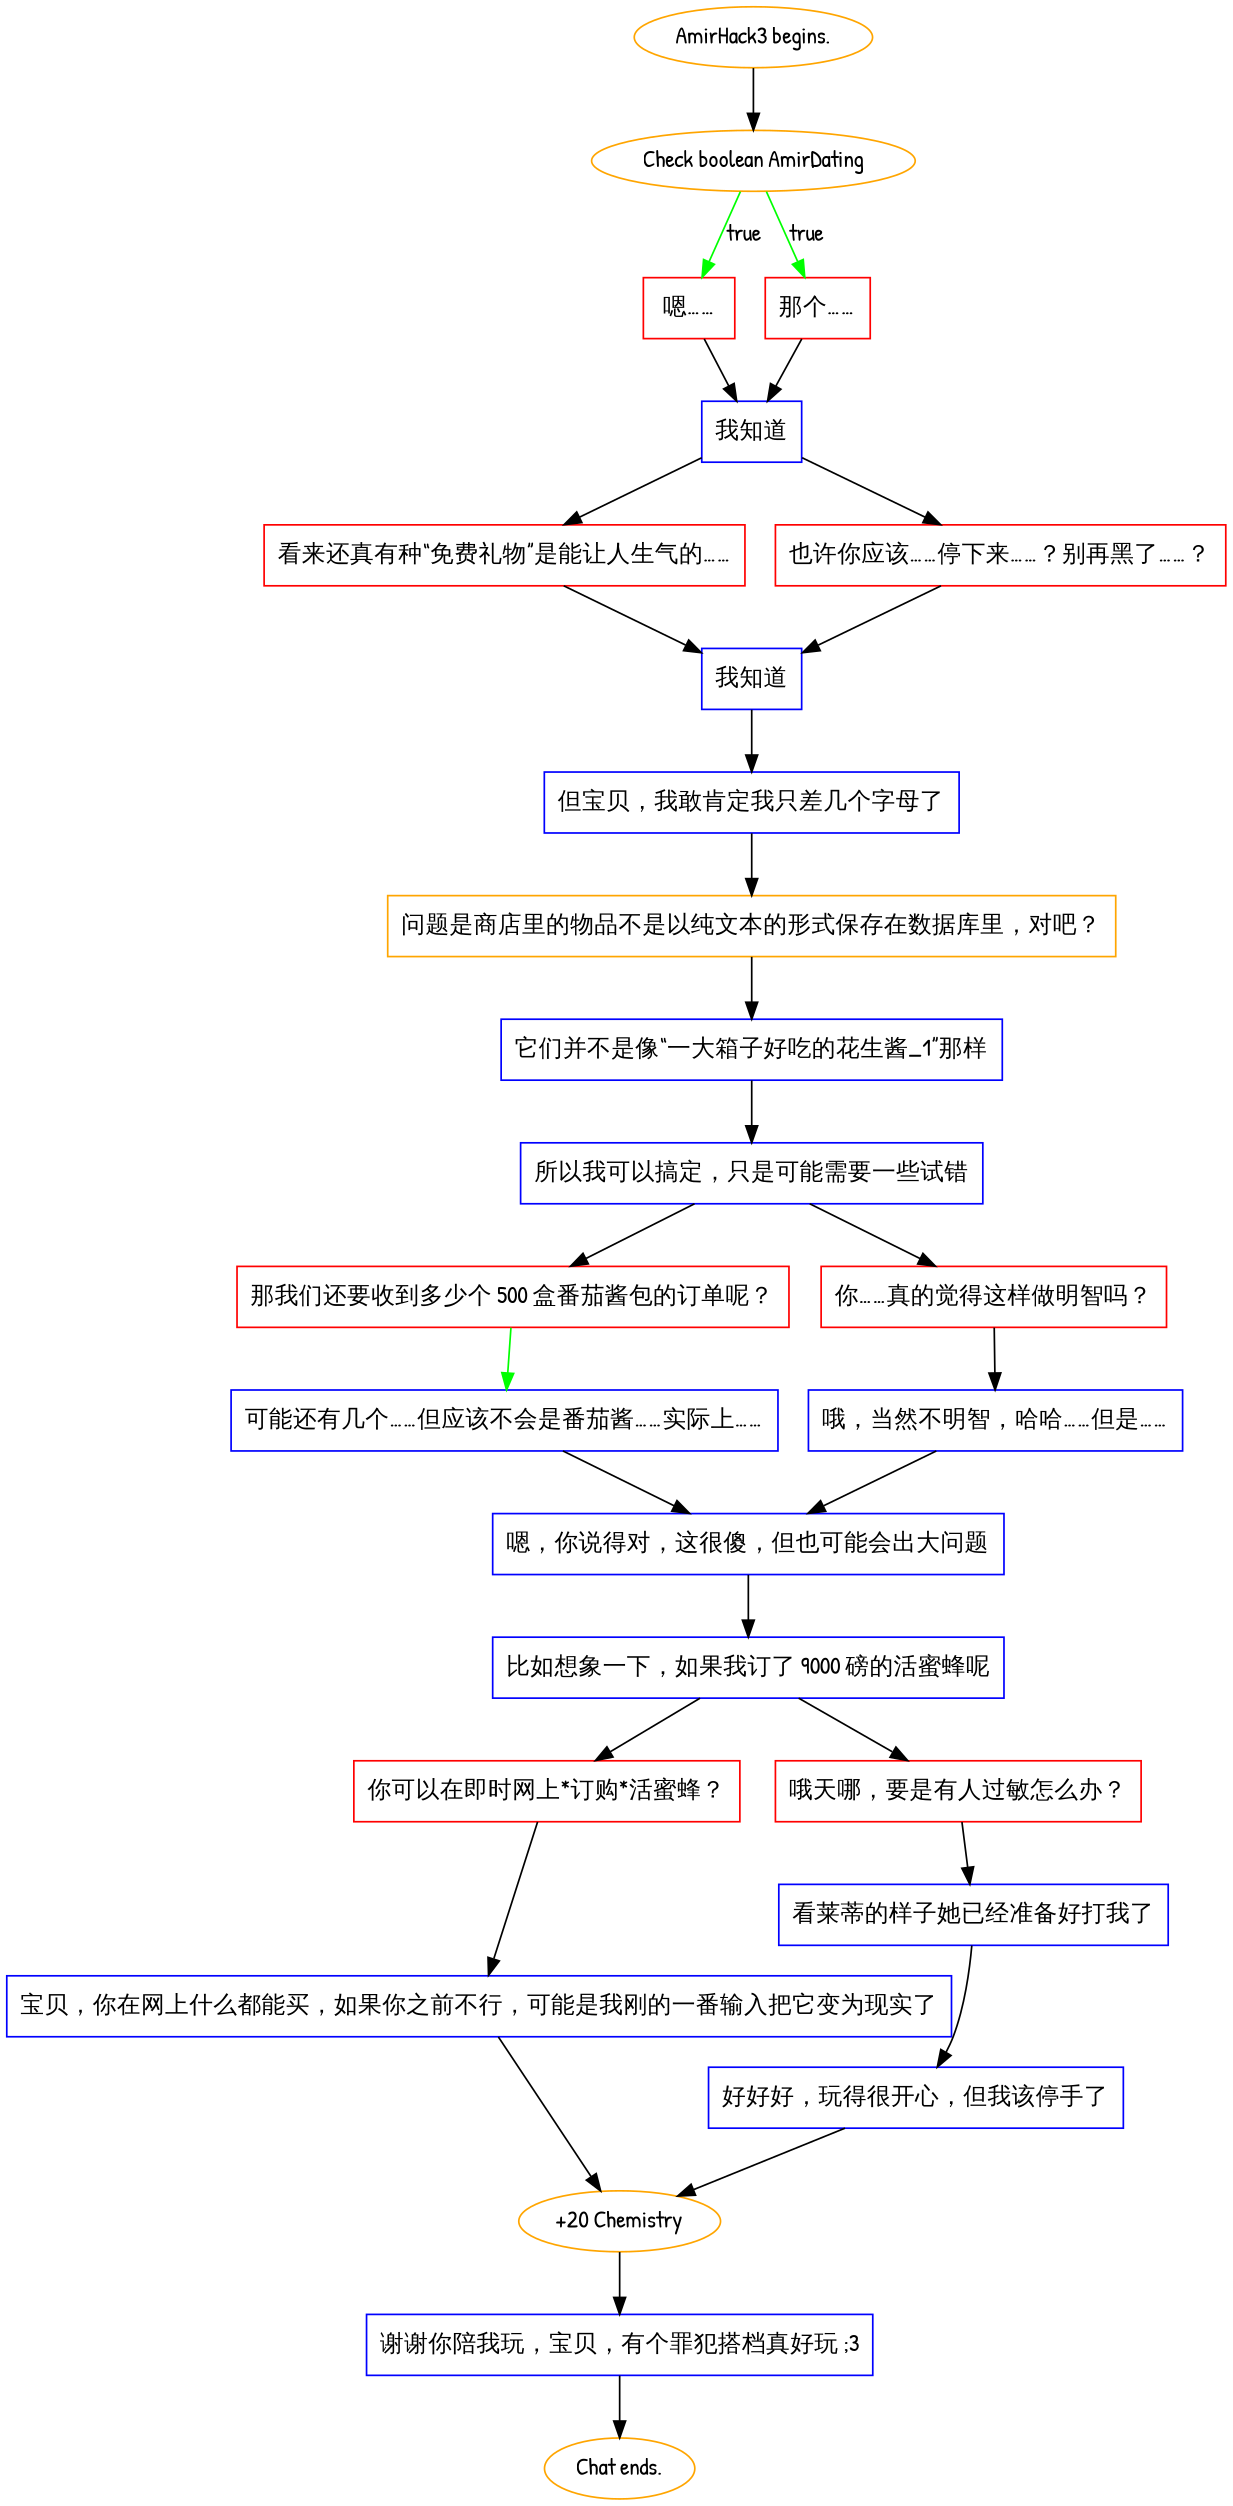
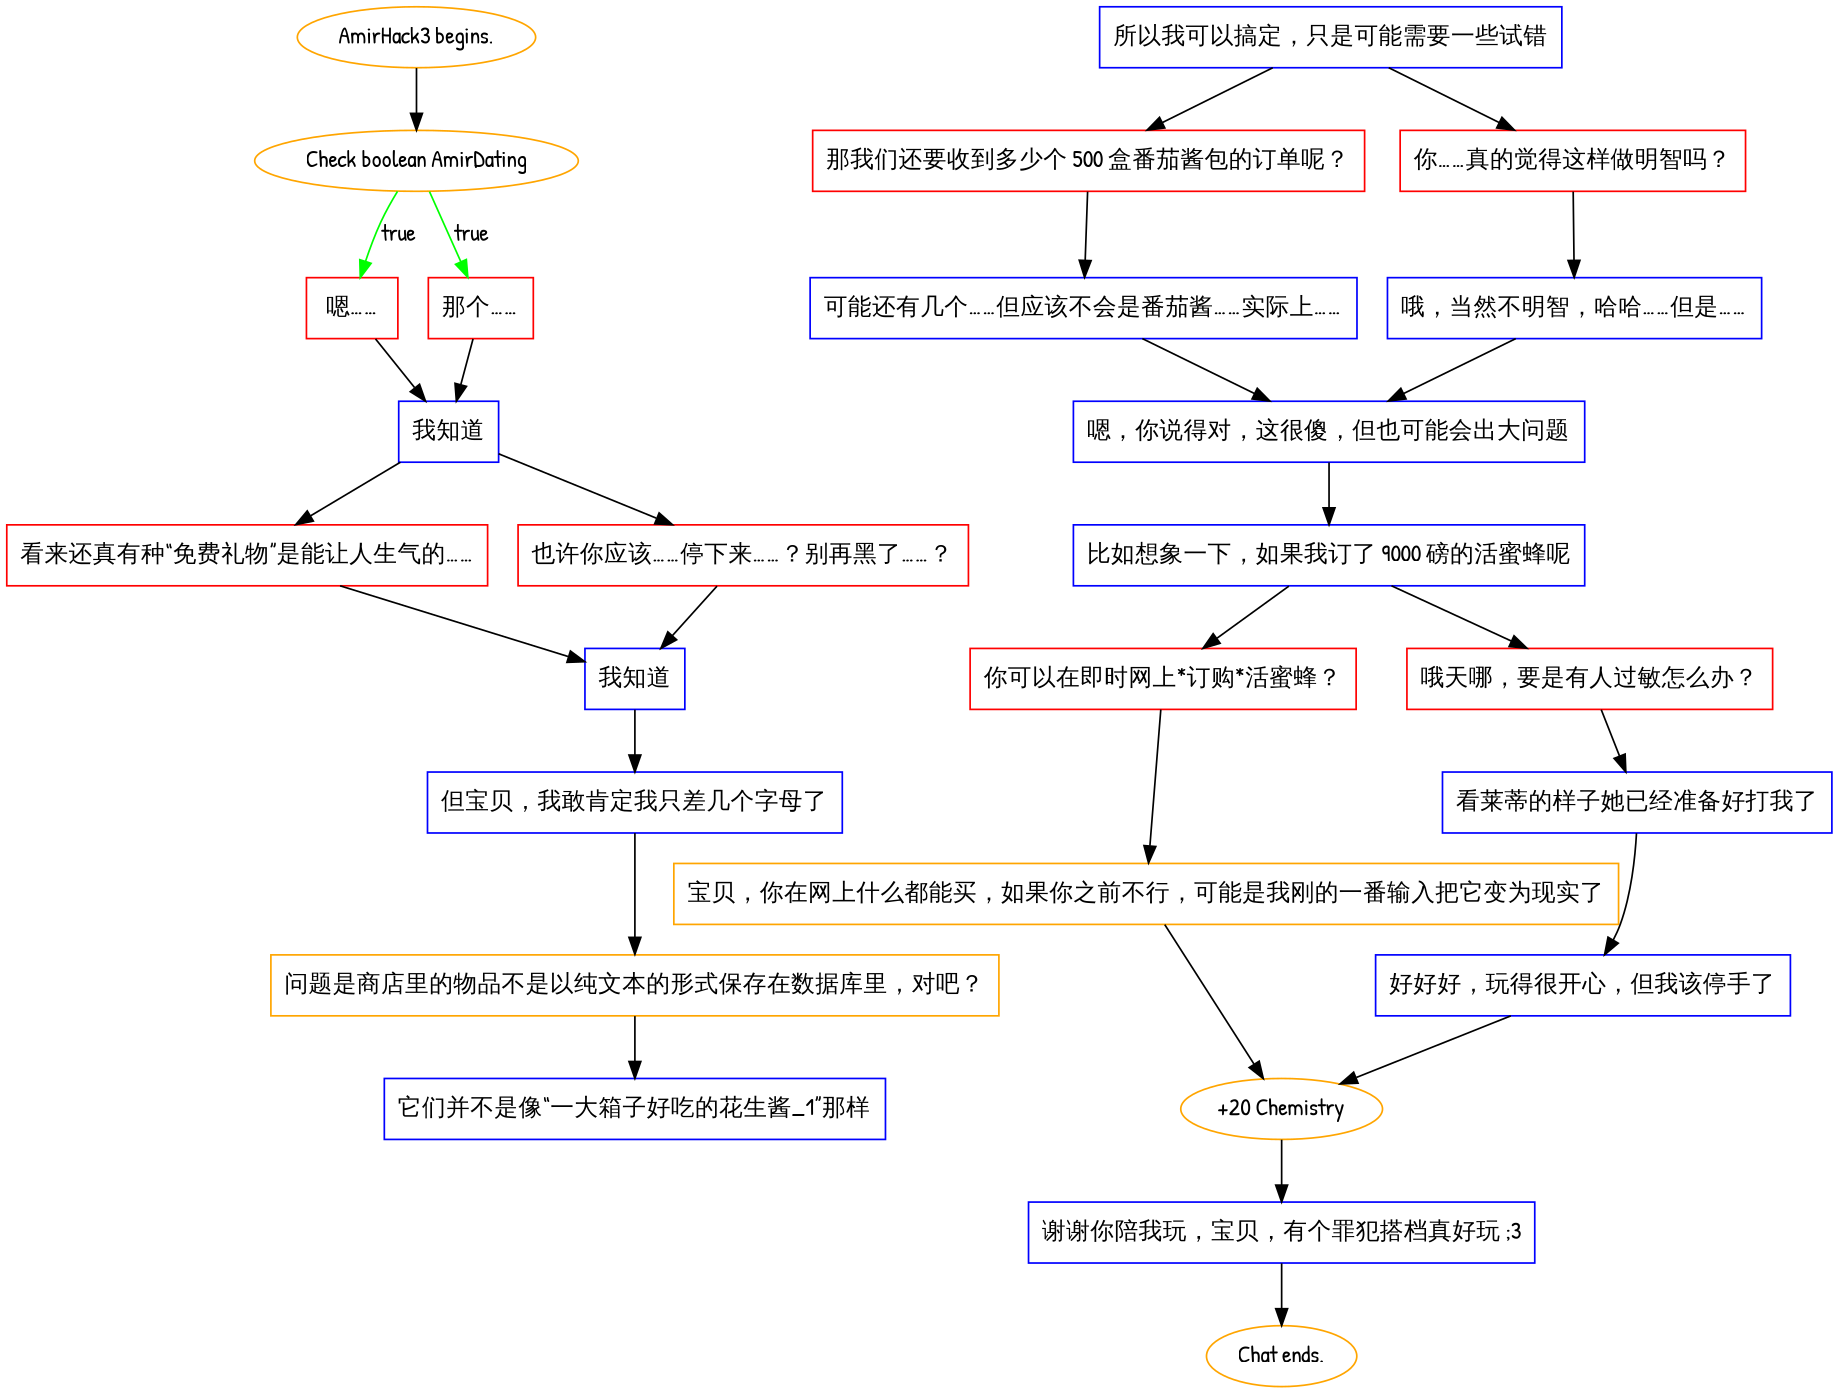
  digraph {
    fontname="Patrick Hand"
    node [color=blue fontname="Patrick Hand" shape=box]
    edge [fontname="Patrick Hand"]
    "AmirHack3 begins." [color=orange shape=""]
    n2 [color=orange label="Check boolean AmirDating" shape=""]
    n3 [color=red label="嗯……"]
    n4 [color=red label="那个……"]
    n5 [label="我知道"]
    "Chat ends." [color=orange shape=""]
    n7 [color=red label="看来还真有种“免费礼物”是能让人生气的……"]
    n8 [color=red label="也许你应该……停下来……？别再黑了……？"]
    n9 [label="我知道"]
    n10 [label="但宝贝，我敢肯定我只差几个字母了"]
    n11 [color=orange label="问题是商店里的物品不是以纯文本的形式保存在数据库里，对吧？"]
    n12 [label="它们并不是像“一大箱子好吃的花生酱_1”那样"]
    n13 [label="所以我可以搞定，只是可能需要一些试错"]
    n14 [color=red label="那我们还要收到多少个 500 盒番茄酱包的订单呢？"]
    n15 [color=red label="你……真的觉得这样做明智吗？"]
    n16 [label="可能还有几个……但应该不会是番茄酱……实际上……"]
    n17 [label="哦，当然不明智，哈哈……但是……"]
    n18 [label="嗯，你说得对，这很傻，但也可能会出大问题"]
    n19 [label="比如想象一下，如果我订了 9000 磅的活蜜蜂呢"]
    n20 [color=red label="你可以在即时网上*订购*活蜜蜂？"]
    n21 [color=red label="哦天哪，要是有人过敏怎么办？"]
-   n22 [label="宝贝，你在网上什么都能买，如果你之前不行，可能是我刚的一番输入把它变为现实了"]
+   n22 [color=orange label="宝贝，你在网上什么都能买，如果你之前不行，可能是我刚的一番输入把它变为现实了"]
    n23 [label="看莱蒂的样子她已经准备好打我了"]
    n24 [color=orange label="+20 Chemistry" shape=""]
    n25 [label="好好好，玩得很开心，但我该停手了"]
    n26 [label="谢谢你陪我玩，宝贝，有个罪犯搭档真好玩 ;3"]
    "AmirHack3 begins." -> n2
    n2 -> n3 [color=green label=true]
    n2 -> n4 [color=green label=true]
    n3 -> n5
    n4 -> n5
    n5 -> n7
    n5 -> n8
    n7 -> n9
    n8 -> n9
    n9 -> n10
    n10 -> n11
    n11 -> n12
-   n12 -> n13
    n13 -> n14
    n13 -> n15
-   n14 -> n16 [color=green]
+   n14 -> n16
    n15 -> n17
    n16 -> n18
    n17 -> n18
    n18 -> n19
    n19 -> n20
    n19 -> n21
    n20 -> n22
    n21 -> n23
    n22 -> n24
    n23 -> n25
    n24 -> n26
    n25 -> n24
    n26 -> "Chat ends."
  }
